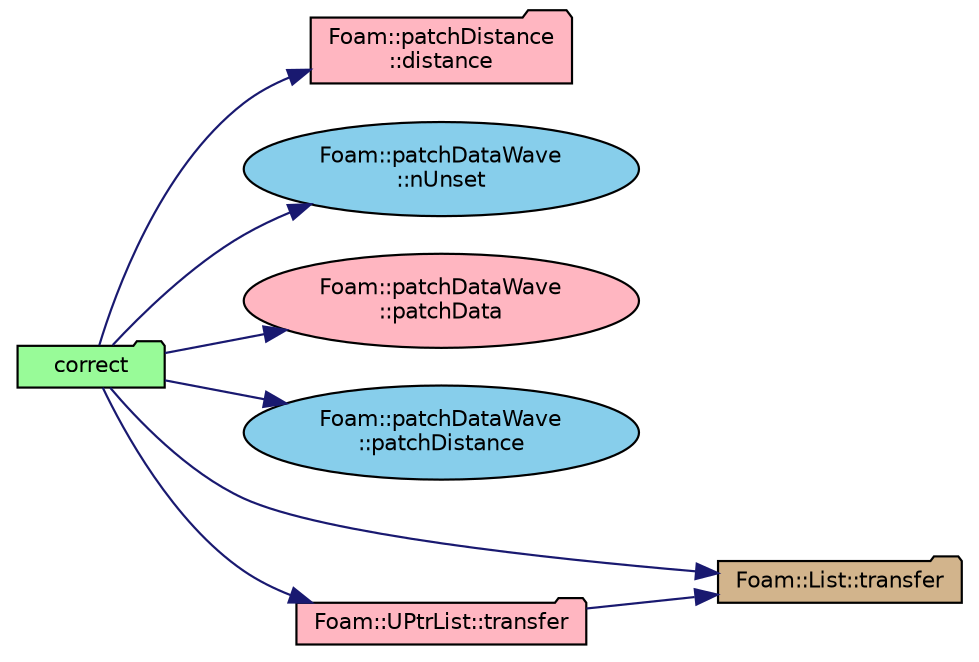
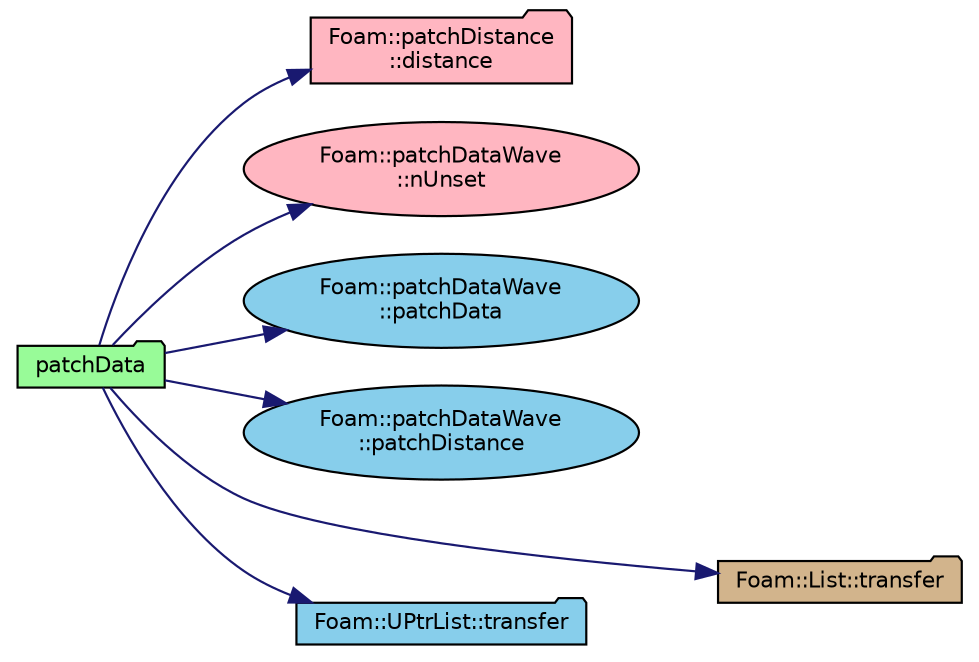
  digraph {
    rankdir=LR
    node [color=black fillcolor=skyblue fontname=Helvetica fontsize=10 shape=folder style=filled]
    edge [color=midnightblue fontname=Helvetica fontsize=10 labelfontname=Helvetica labelfontsize=10 style=solid]
-   n1 [fillcolor=palegreen fontcolor=black height=0.2 label=correct width=0.4]
+   n1 [fillcolor=palegreen fontcolor=black height=0.2 label=patchData width=0.4]
    n2 [fillcolor=lightpink height=0.2 label="Foam::patchDistance\l::distance" width=0.4]
-   n3 [height=0.2 label="Foam::patchDataWave\l::nUnset" shape=ellipse width=0.4]
-   n4 [fillcolor=lightpink height=0.2 label="Foam::patchDataWave\l::patchData" shape=ellipse width=0.4]
+   n3 [fillcolor=lightpink height=0.2 label="Foam::patchDataWave\l::nUnset" shape=ellipse width=0.4]
+   n4 [height=0.2 label="Foam::patchDataWave\l::patchData" shape=ellipse width=0.4]
    n5 [height=0.2 label="Foam::patchDataWave\l::patchDistance" shape=ellipse width=0.4]
    n6 [fillcolor=tan height=0.2 label="Foam::List::transfer" width=0.4]
-   n7 [fillcolor=lightpink height=0.2 label="Foam::UPtrList::transfer" width=0.4]
+   n7 [height=0.2 label="Foam::UPtrList::transfer" width=0.4]
    n1 -> n2
    n1 -> n3
    n1 -> n4
    n1 -> n5
    n1 -> n6
    n1 -> n7
-   n7 -> n6
  }
